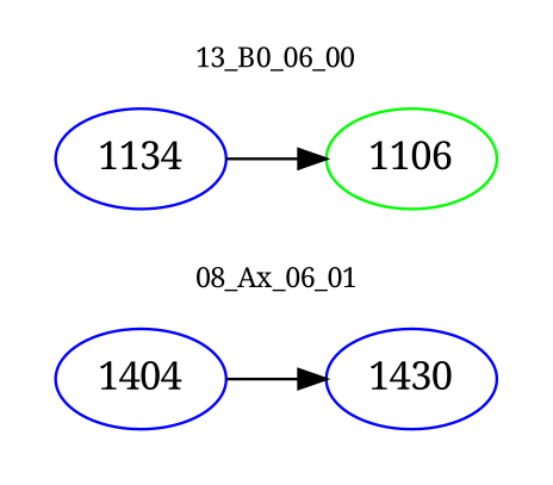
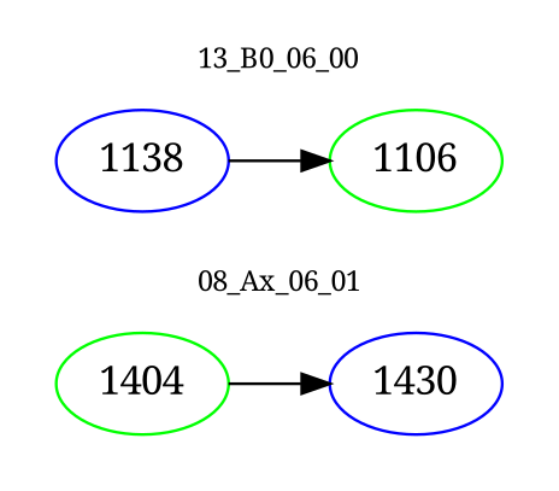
  digraph {
    fontname="Noto Serif"
    rankdir=LR
    node [color=green fontname="Noto Serif"]
    edge [color=black fontname="Noto Serif"]
-   n1 [color=blue label=1404]
+   n1 [label=1404]
    n2 [color=blue label=1430]
-   n3 [color=blue label=1134]
+   n3 [color=blue label=1138]
    n4 [label=1106]
    subgraph cluster_1 {
      color=white
      fontsize=10
      label="08_Ax_06_01"
      n1
      n2
    }
    subgraph cluster_2 {
      color=white
      fontsize=10
      label="13_B0_06_00"
      n3
      n4
    }
    n1 -> n2
    n3 -> n4
  }
